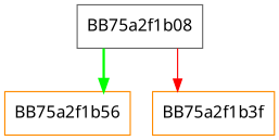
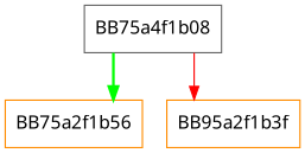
  digraph {
    fontname="Noto Sans"
    splines=ortho
    node [color=darkorange fontname="Noto Sans" shape=box]
    edge [fontname="Noto Sans"]
-   BB75a2f1b08 [color=gray40]
+   BB75a2f1b08 [color=gray40 label=BB75a4f1b08]
    BB75a2f1b56
-   BB75a2f1b3f
+   BB75a2f1b3f [label=BB95a2f1b3f]
    BB75a2f1b08 -> BB75a2f1b56 [color=green style=bold]
    BB75a2f1b08 -> BB75a2f1b3f [color=red style=solid]
  }
